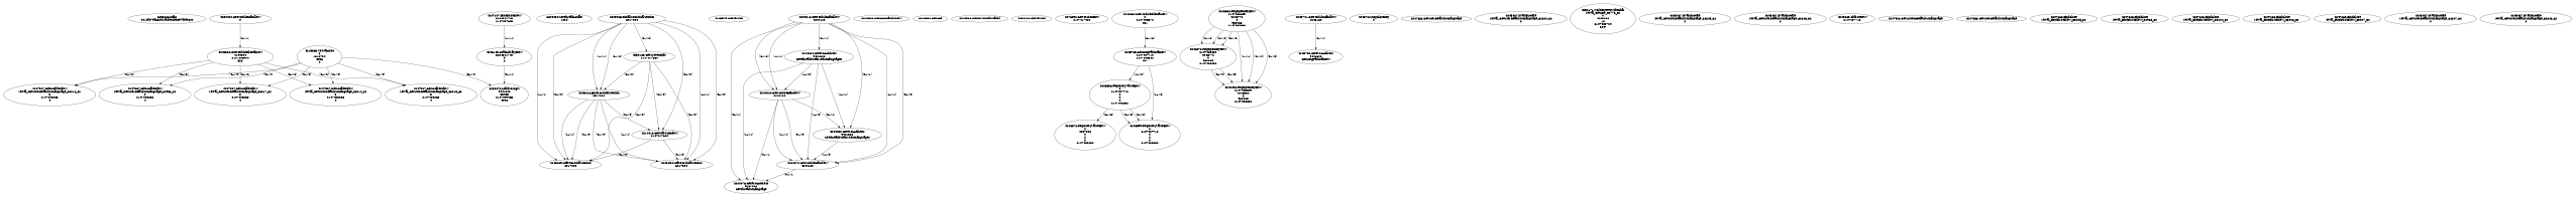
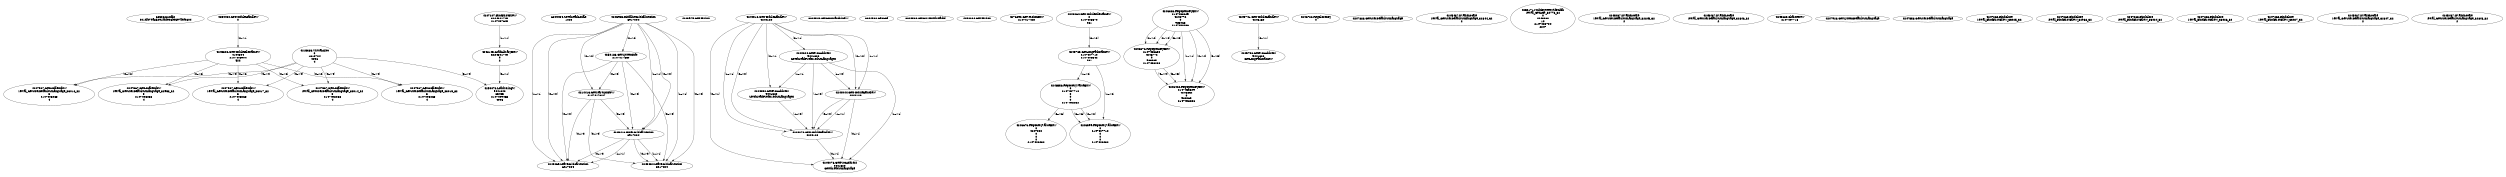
  digraph {
    n1 [label="6850628.main\n001df479a85291fdde06b95e7a9f9804"]
    n2 [label="4254480.GetModuleHandleW\n0"]
    n3 [label="4243306.GetModuleFileNameW\n4194304\n2147408904\n522"]
    n4 [label="4247567.GetLocaleInfoW\nretval_GetUserDefaultUILanguage_33015_32\n3\n2147408268\n4"]
    n5 [label="4247567.GetLocaleInfoW\nretval_GetUserDefaultUILanguage_32958_32\n3\n2147408268\n4"]
    n6 [label="4247567.GetLocaleInfoW\nretval_GetUserDefaultUILanguage_33014_32\n3\n2147408268\n4"]
    n7 [label="4247567.GetLocaleInfoW\nretval_GetUserDefaultUILanguage_33016_32\n3\n2147408268\n4"]
    n8 [label="4247567.GetLocaleInfoW\nretval_GetUserDefaultUILanguage_33017_32\n3\n2147408268\n4"]
    n9 [label="6844434.SetThreadLocale\n1024"]
    n10 [label="4243965.InitializeCriticalSection\n6917004"]
    n11 [label="4250188.GetSystemInfo\n2147417660"]
    n12 [label="4214413.GetStartupInfoW\n2147417624"]
    n13 [label="4245418.EnterCriticalSection\n6917004"]
    n14 [label="4245469.LeaveCriticalSection\n6917004"]
    n15 [label="4245454.LeaveCriticalSection\n6917004"]
    n16 [label="4243979.GetVersion\n"]
    n17 [label="4244018.GetModuleHandleW\n4244120"]
    n18 [label="4244024.GetProcAddress\n9441320\nGetThreadPreferredUILanguages"]
    n19 [label="4244044.GetModuleHandleW\n4244120"]
    n20 [label="4244050.GetProcAddress\n9441320\nSetThreadPreferredUILanguages"]
    n21 [label="4244070.GetModuleHandleW\n4244120"]
    n22 [label="4244076.GetProcAddress\n9441320\nGetThreadUILanguage"]
    n23 [label="6844540.GetCommandLineW\n"]
    n24 [label="6844560.GetACP\n"]
    n25 [label="6844580.GetCurrentThreadId\n"]
    n26 [label="4250204.GetVersion\n"]
    n27 [label="4276690.GetVersionExW\n2147417420"]
    n28 [label="4248064.GetModuleFileNameW\n0\n2147408370\n261"]
    n29 [label="4245785.GetLongPathNameW\n2147407710\n2147406542\n261"]
    n30 [label="4246556.RegQueryValueExW\n0\n2147407710\n0\n0\n0\n2147408232"]
    n31 [label="4246599.RegQueryValueExW\n0\n2147407710\n0\n0\n0\n2147408232"]
    n32 [label="4215383.VirtualAlloc\n0\n1310704\n4096\n4"]
    n33 [label="4250073.LoadStringW\n9441340\n65485\n2147409468\n4096"]
    n34 [label="4246338.RegOpenKeyExW\n2147483649\n4246772\n0\n983065\n2147408236"]
    n35 [label="4246372.RegOpenKeyExW\n2147483650\n4246772\n0\n983065\n2147408236"]
    n36 [label="4246402.RegOpenKeyExW\n2147483649\n4246832\n0\n983065\n2147408236"]
    n37 [label="4245741.GetModuleHandleW\n4246160"]
    n38 [label="4245758.GetProcAddress\n9441320\nGetLongPathNameW"]
    n39 [label="4246676.RegQueryValueExW\n0\n4247000\n0\n0\n0\n2147408232"]
    n40 [label="4246722.RegCloseKey\n0"]
    n41 [label="4247883.GetUserDefaultUILanguage\n"]
    n42 [label="4245487.IsValidLocale\nretval_GetUserDefaultUILanguage_32844_32\n2"]
    n43 [label="4250171.MultiByteToWideChar\nretval_GetACP_32773_32\n0\n4243868\n10\n2147403704\n2047"]
    n44 [label="4245487.IsValidLocale\nretval_GetUserDefaultUILanguage_32845_32\n2"]
    n45 [label="4245487.IsValidLocale\nretval_GetUserDefaultUILanguage_32846_32\n2"]
    n46 [label="4245683.CharNextW\n2147407716"]
    n47 [label="4247923.GetSystemDefaultUILanguage\n"]
    n48 [label="4247558.GetUserDefaultUILanguage\n"]
    n49 [label="4247247.FindFirstFileW\n3224341740\n2147407640"]
    n50 [label="4248145.LoadLibraryExW\n3224341740\n0\n2"]
    n51 [label="4247263.FindClose\nretval_FindFirstFileW_33025_32"]
    n52 [label="4247263.FindClose\nretval_FindFirstFileW_32968_32"]
    n53 [label="4247263.FindClose\nretval_FindFirstFileW_33024_32"]
    n54 [label="4247263.FindClose\nretval_FindFirstFileW_33026_32"]
    n55 [label="4247263.FindClose\nretval_FindFirstFileW_33027_32"]
    n56 [label="4245487.IsValidLocale\nretval_GetUserDefaultUILanguage_32847_32\n2"]
    n57 [label="4245487.IsValidLocale\nretval_GetUserDefaultUILanguage_32848_32\n2"]
    n2 -> n3 [label="(0-->1)"]
    n3 -> n4 [label="(0-->2)"]
    n3 -> n5 [label="(0-->2)"]
    n3 -> n6 [label="(0-->2)"]
    n3 -> n7 [label="(0-->2)"]
    n3 -> n8 [label="(0-->2)"]
    n10 -> n11 [label="(0-->0)"]
    n10 -> n12 [label="(0-->0)"]
    n10 -> n13 [label="(1-->1)"]
    n10 -> n13 [label="(0-->0)"]
    n10 -> n14 [label="(1-->1)"]
    n10 -> n14 [label="(0-->0)"]
    n10 -> n15 [label="(1-->1)"]
    n10 -> n15 [label="(0-->0)"]
    n11 -> n12 [label="(0-->0)"]
    n11 -> n13 [label="(0-->0)"]
    n11 -> n14 [label="(0-->0)"]
    n11 -> n15 [label="(0-->0)"]
-   n13 -> n12 [label="(0-->0)"]
+   n12 -> n13 [label="(0-->0)"]
    n12 -> n14 [label="(0-->0)"]
    n12 -> n15 [label="(0-->0)"]
    n13 -> n14 [label="(1-->1)"]
    n13 -> n14 [label="(0-->0)"]
    n13 -> n15 [label="(1-->1)"]
    n13 -> n15 [label="(0-->0)"]
    n17 -> n18 [label="(0-->1)"]
    n17 -> n19 [label="(1-->1)"]
    n17 -> n19 [label="(0-->0)"]
    n17 -> n20 [label="(0-->1)"]
    n17 -> n21 [label="(1-->1)"]
    n17 -> n21 [label="(0-->0)"]
    n17 -> n22 [label="(0-->1)"]
    n18 -> n19 [label="(1-->0)"]
    n18 -> n20 [label="(1-->1)"]
    n18 -> n21 [label="(1-->0)"]
    n18 -> n22 [label="(1-->1)"]
-   n19 -> n20 [label="(0-->1)"]
    n19 -> n21 [label="(1-->1)"]
    n19 -> n21 [label="(0-->0)"]
    n19 -> n22 [label="(0-->1)"]
    n20 -> n21 [label="(1-->0)"]
    n21 -> n22 [label="(0-->1)"]
    n28 -> n29 [label="(3-->3)"]
    n29 -> n30 [label="(1-->2)"]
    n29 -> n31 [label="(1-->2)"]
    n30 -> n31 [label="(2-->2)"]
    n30 -> n31 [label="(6-->6)"]
    n30 -> n39 [label="(6-->6)"]
    n32 -> n4 [label="(4-->4)"]
    n32 -> n5 [label="(4-->4)"]
    n32 -> n6 [label="(4-->4)"]
    n32 -> n7 [label="(4-->4)"]
    n32 -> n8 [label="(4-->4)"]
    n32 -> n33 [label="(3-->4)"]
    n34 -> n35 [label="(2-->2)"]
    n34 -> n35 [label="(4-->4)"]
    n34 -> n35 [label="(5-->5)"]
    n34 -> n36 [label="(1-->1)"]
    n34 -> n36 [label="(4-->4)"]
    n34 -> n36 [label="(5-->5)"]
    n35 -> n36 [label="(4-->4)"]
    n35 -> n36 [label="(5-->5)"]
    n37 -> n38 [label="(0-->1)"]
    n49 -> n50 [label="(1-->1)"]
    n50 -> n33 [label="(0-->1)"]
  }
